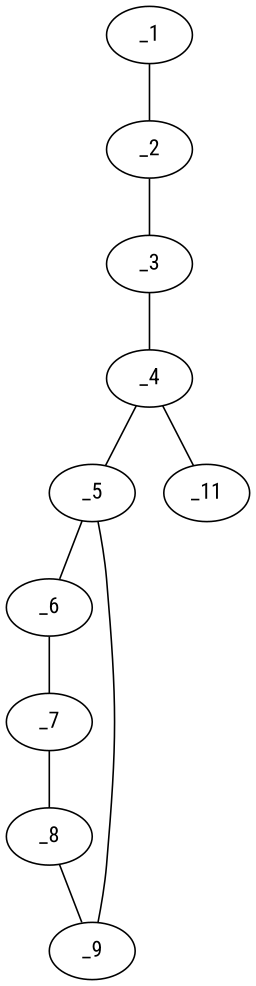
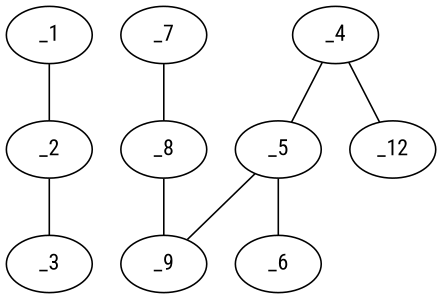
  graph {
    fontname="Roboto Condensed"
    node [charge=0 chem=1 fontname="Roboto Condensed" symbol="C  " x=2.866 y=-1]
    edge [fontname="Roboto Condensed" valence=1]
    _1 [y=-1.5]
    _2 [x=2]
    _3 [chem=4 symbol="N  " x=2 y=0]
    _6 [x=3.7321]
    _7 [chem=5 symbol="S  " x=4.6831 y=-1.309]
    _4 [y=0.5]
    _8 [x=5.2709 y=-0.5]
    _5 [chem=4 symbol="N  " x=3.7321 y=0]
-   _11 [chem=2 symbol="O  " y=1.5]
+   _11 [chem=2 symbol="O  " y=1.5 label=_12]
    _9 [x=4.6831 y=0.309]
    _1 -- _2
    _2 -- _3 [valence=2]
-   _3 -- _4
-   _6 -- _7
    _7 -- _8
    _4 -- _5
    _4 -- _11 [valence=2]
    _8 -- _9
    _5 -- _6
    _5 -- _9
  }
